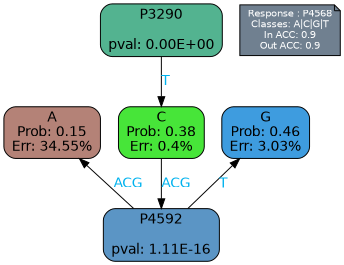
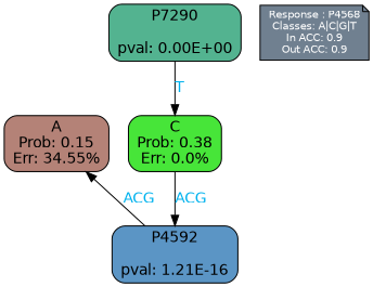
  digraph {
    ranksep=equally
    splines=polylines
    node [color=black fontname=helvetica shape=box style="filled, rounded"]
    edge [fontcolor=deepskyblue2 fontname=helvetica]
    n1 [fillcolor="#b48277" label="A\nProb: 0.15\nErr: 34.55%"]
-   n2 [fillcolor="#3e9cdf" label="G\nProb: 0.46\nErr: 3.03%"]
-   n3 [fillcolor="#47e539" label="C\nProb: 0.38\nErr: 0.4%"]
+   n3 [fillcolor="#47e539" label="C\nProb: 0.38\nErr: 0.0%"]
    n4 [align=left fillcolor=slategray fontcolor=white fontsize=10 label="Response : P4568\nClasses: A|C|G|T\nIn ACC: 0.9\nOut ACC: 0.9\n" shape=note style=filled]
-   n5 [fillcolor="#53b390" label="P3290\n\npval: 0.00E+00"]
-   n6 [fillcolor="#5b95c5" label="P4592\n\npval: 1.11E-16"]
+   n5 [fillcolor="#53b390" label="P7290\n\npval: 0.00E+00"]
+   n6 [fillcolor="#5b95c5" label="P4592\n\npval: 1.21E-16"]
    subgraph sub_1 {
      rank=same
      n1
-     n2
      n3
    }
    subgraph sub_2 {
      rank=same
      n4
      n5
    }
    n3 -> n6 [label=ACG]
    n5 -> n3 [label=T]
    n6 -> n1 [label=ACG]
-   n6 -> n2 [label=T]
  }
